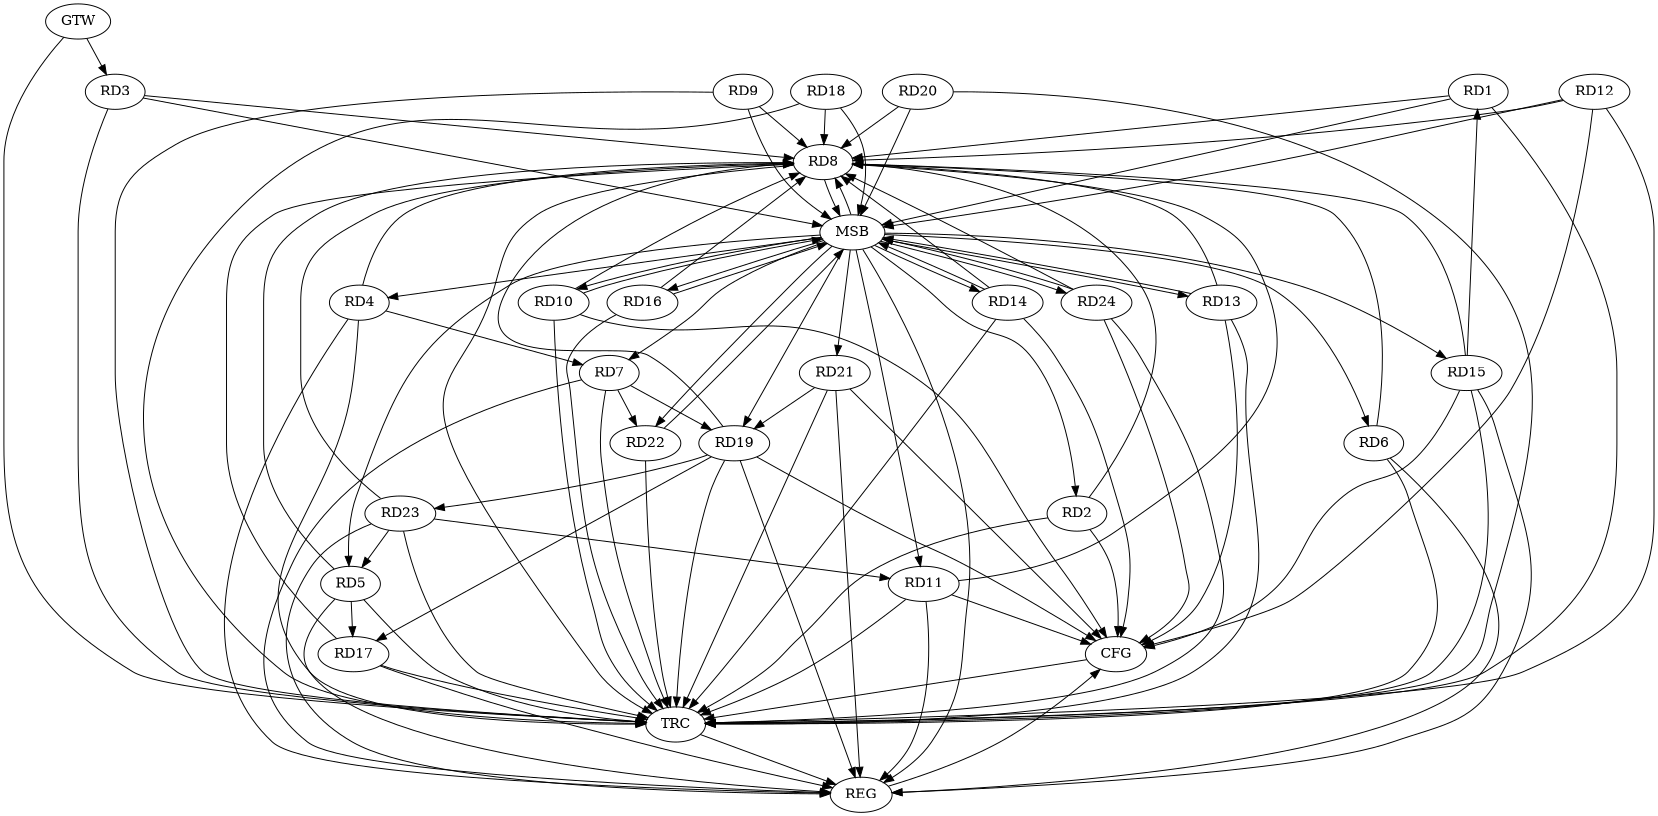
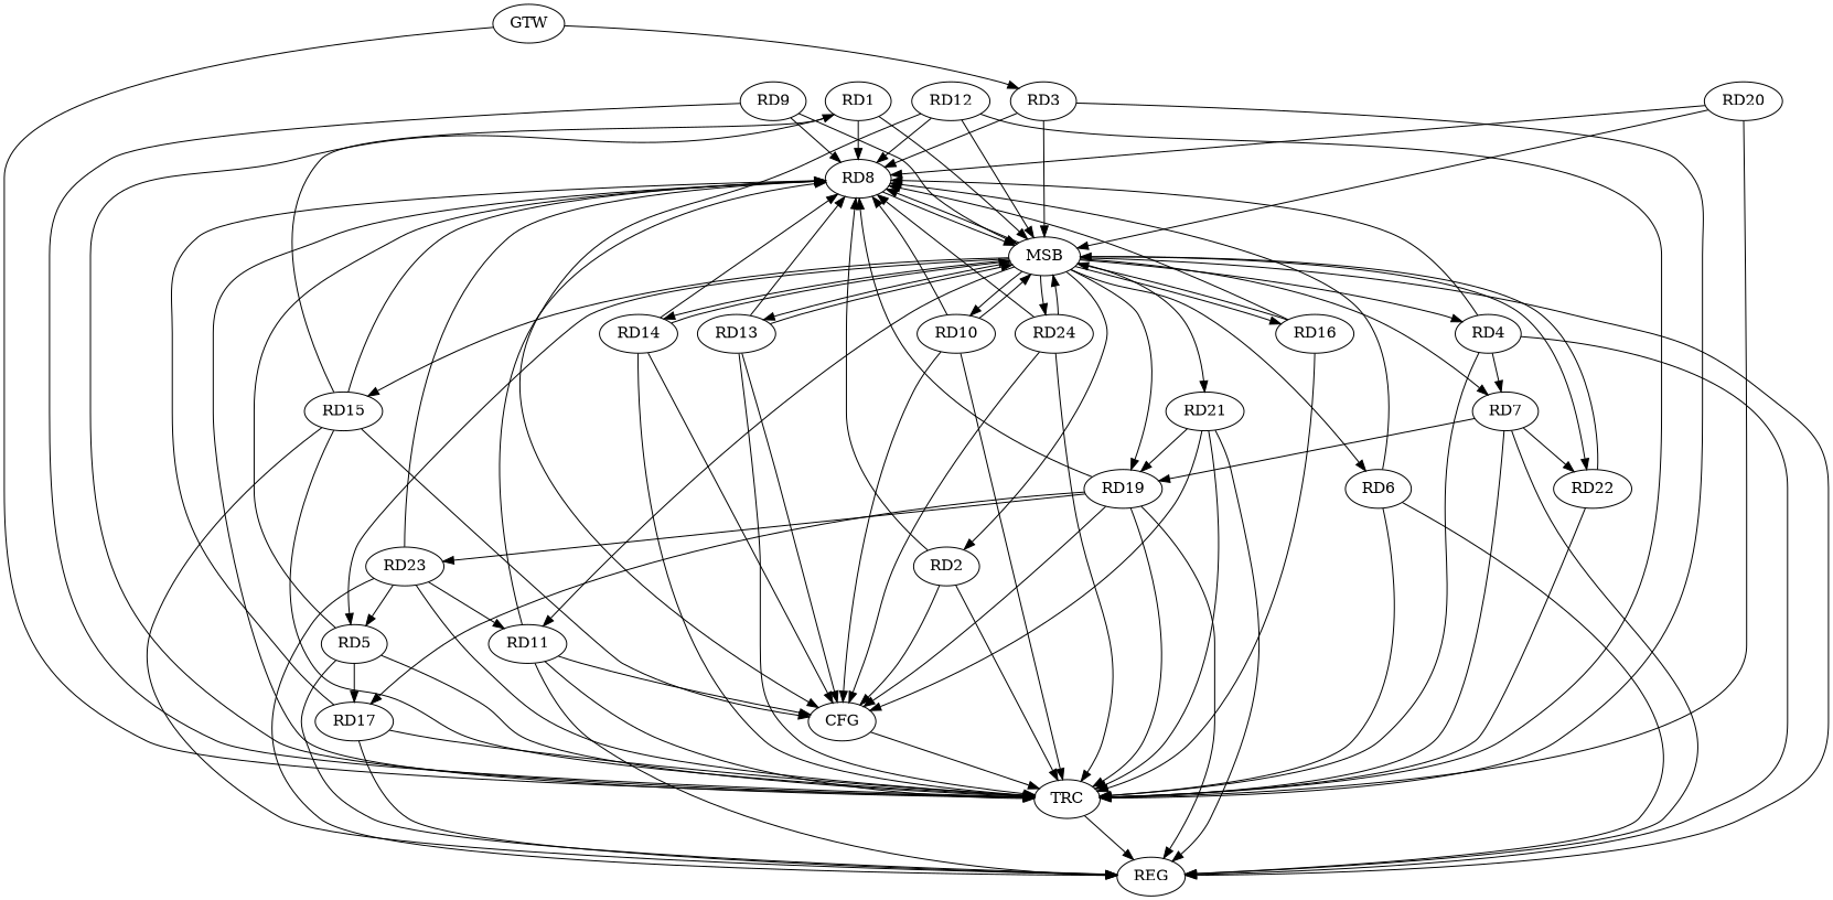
  strict digraph {
    n1 [label=RD1]
    n2 [label=RD8]
    n3 [label=MSB]
    n4 [label=TRC]
    n5 [label=RD2]
    n6 [label=RD4]
    n7 [label=RD7]
    n8 [label=REG]
    n9 [label=RD5]
    n10 [label=RD6]
    n11 [label=RD19]
    n12 [label=RD22]
    n13 [label=RD10]
    n14 [label=RD11]
    n15 [label=RD13]
    n16 [label=RD14]
    n17 [label=RD15]
    n18 [label=RD16]
    n19 [label=RD21]
    n20 [label=RD24]
    n21 [label=CFG]
    n22 [label=RD3]
    n23 [label=RD17]
    n24 [label=RD23]
    n25 [label=RD9]
    n26 [label=RD12]
-   n27 [label=RD18]
    n28 [label=RD20]
    n29 [label=GTW]
    n1 -> n2
    n1 -> n3
    n1 -> n4
    n2 -> n3
    n2 -> n4
    n3 -> n2
    n3 -> n5
    n3 -> n6
    n3 -> n7
    n3 -> n8
    n3 -> n9
    n3 -> n10
    n3 -> n11
    n3 -> n12
    n3 -> n13
    n3 -> n14
    n3 -> n15
    n3 -> n16
    n3 -> n17
    n3 -> n18
    n3 -> n19
    n3 -> n20
    n4 -> n8
    n5 -> n2
    n5 -> n4
    n5 -> n21
    n6 -> n2
    n6 -> n4
    n6 -> n7
    n6 -> n8
    n7 -> n4
    n7 -> n8
    n7 -> n11
    n7 -> n12
-   n8 -> n21
    n9 -> n2
    n9 -> n4
    n9 -> n8
    n9 -> n23
    n10 -> n2
    n10 -> n4
    n10 -> n8
    n11 -> n2
    n11 -> n4
    n11 -> n8
    n11 -> n21
    n11 -> n23
    n11 -> n24
    n12 -> n3
    n12 -> n4
    n13 -> n2
    n13 -> n3
    n13 -> n4
    n13 -> n21
    n14 -> n2
    n14 -> n4
    n14 -> n8
    n14 -> n21
    n15 -> n2
    n15 -> n3
    n15 -> n4
    n15 -> n21
    n16 -> n2
    n16 -> n3
    n16 -> n4
    n16 -> n21
    n17 -> n1
    n17 -> n2
    n17 -> n4
    n17 -> n8
    n17 -> n21
    n18 -> n2
    n18 -> n3
    n18 -> n4
    n19 -> n4
    n19 -> n8
    n19 -> n11
    n19 -> n21
    n20 -> n2
    n20 -> n3
    n20 -> n4
    n20 -> n21
    n21 -> n4
    n22 -> n2
    n22 -> n3
    n22 -> n4
    n23 -> n2
    n23 -> n4
    n23 -> n8
    n24 -> n2
    n24 -> n4
    n24 -> n8
    n24 -> n9
    n24 -> n14
    n25 -> n2
    n25 -> n3
    n25 -> n4
    n26 -> n2
    n26 -> n3
    n26 -> n4
    n26 -> n21
-   n27 -> n2
-   n27 -> n3
-   n27 -> n4
    n28 -> n2
    n28 -> n3
    n28 -> n4
    n29 -> n4
    n29 -> n22
  }
